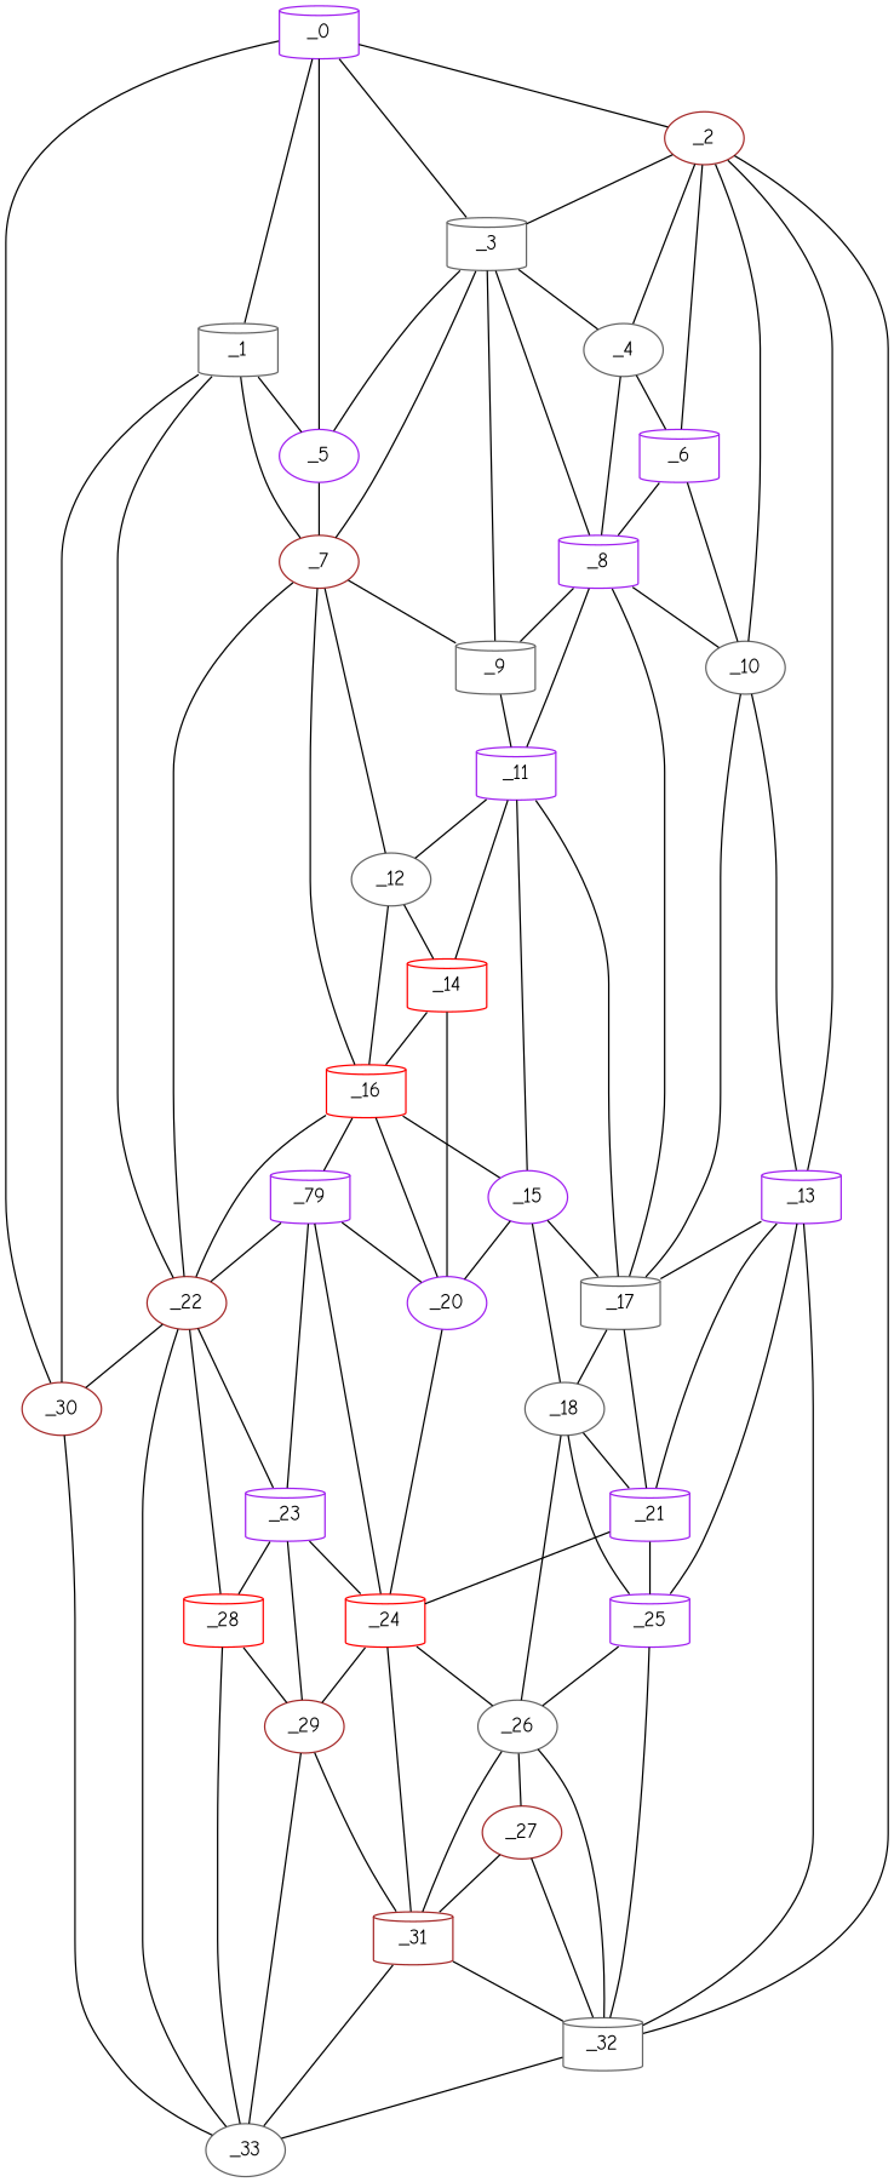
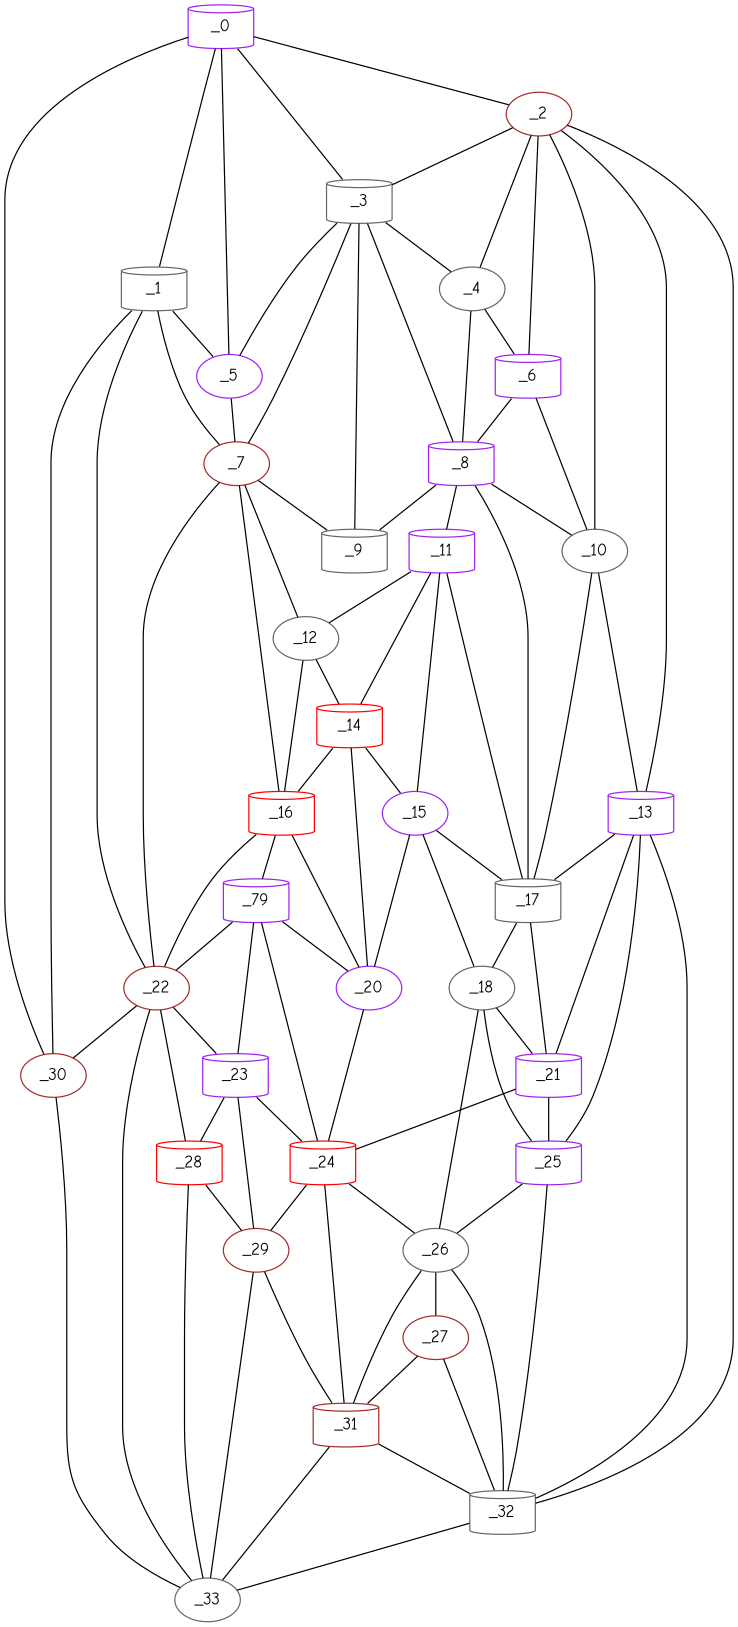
  graph {
    fontname="Comic Neue"
    node [color=purple fontname="Comic Neue" shape=cylinder x=76 y=109]
    edge [fontname="Comic Neue" valence=2]
    _0 [x=14 y=12]
    _1 [color=gray40 x=22 y=21]
    _2 [color=brown shape=ellipse x=29 y=125]
    _3 [color=gray40 x=33 y=73]
    _5 [shape=ellipse x=34 y=62]
    _30 [color=brown shape=ellipse x=108 y=3]
    _7 [color=brown shape=ellipse x=43 y=61]
    _22 [color=brown shape=ellipse x=85 y=59]
    _4 [color=gray40 shape=ellipse x=33 y=113]
    _6 [x=39 y=115]
    _10 [color=gray40 shape=ellipse x=50 y=114]
    _13 [x=61 y=113]
    _32 [color=gray40 x=110 y=116]
    _8 [x=47 y=83]
    _9 [color=gray40 x=49 y=76]
    _33 [color=gray40 shape=ellipse x=117 y=11]
    _12 [color=gray40 shape=ellipse x=60 y=75]
    _16 [color=red x=67 y=74]
    _23 [x=86 y=72]
    _28 [color=red x=105 y=60]
    _17 [color=gray40 x=67 y=97]
    _21
    _25 [x=87 y=110]
    _11 [x=52 y=82]
    _14 [color=red x=64 y=81]
    _20 [shape=ellipse y=80]
    n27 [label=_79 y=73]
    _24 [color=red x=86 y=79]
    _29 [color=brown shape=ellipse x=107 y=79]
    _18 [color=gray40 shape=ellipse x=73 y=98]
    _26 [color=gray40 shape=ellipse x=93]
    _15 [shape=ellipse x=66 y=88]
    _31 [color=brown x=108 y=91]
    _27 [color=brown shape=ellipse x=98]
    _0 -- _1 [valence=1]
    _0 -- _2 [valence=1]
    _0 -- _3 [valence=1]
    _0 -- _5
    _0 -- _30 [valence=1]
    _1 -- _5
    _1 -- _30
    _1 -- _7
    _1 -- _22
    _2 -- _3
    _2 -- _4 [valence=1]
    _2 -- _6
    _2 -- _10 [valence=1]
    _2 -- _13 [valence=1]
    _2 -- _32 [valence=1]
    _3 -- _5
    _3 -- _7
    _3 -- _4
    _3 -- _8 [valence=1]
    _3 -- _9 [valence=1]
    _5 -- _7
    _30 -- _33 [valence=1]
    _7 -- _22
    _7 -- _9
    _7 -- _12
    _7 -- _16 [valence=1]
    _22 -- _30 [valence=1]
    _22 -- _33
    _22 -- _23 [valence=1]
    _22 -- _28
    _4 -- _6 [valence=1]
    _4 -- _8
    _6 -- _10
    _6 -- _8 [valence=1]
    _10 -- _13
    _10 -- _17
    _13 -- _32
    _13 -- _17 [valence=1]
    _13 -- _21
    _13 -- _25
    _32 -- _33 [valence=1]
    _8 -- _10
    _8 -- _9
    _8 -- _17 [valence=1]
    _8 -- _11
-   _9 -- _11
    _12 -- _16
    _12 -- _14
    _16 -- _22
    _16 -- _20 [valence=1]
    _16 -- n27 [valence=1]
    _23 -- _28
    _23 -- _24
    _23 -- _29
    _28 -- _33
    _28 -- _29
    _17 -- _21
    _17 -- _18
    _21 -- _25 [valence=1]
    _21 -- _24
    _25 -- _32 [valence=1]
    _25 -- _26 [valence=1]
    _11 -- _12 [valence=1]
    _11 -- _17
    _11 -- _14
    _11 -- _15 [valence=1]
    _14 -- _16 [valence=1]
    _14 -- _20
-   _16 -- _15
+   _14 -- _15
    _20 -- _24
    n27 -- _22
    n27 -- _23
    n27 -- _20
    n27 -- _24
    _24 -- _29
    _24 -- _26 [valence=1]
    _24 -- _31
    _29 -- _33 [valence=1]
    _29 -- _31
    _18 -- _21 [valence=1]
    _18 -- _25
    _18 -- _26
    _26 -- _32
    _26 -- _31
    _26 -- _27
    _15 -- _17 [valence=1]
    _15 -- _20 [valence=1]
    _15 -- _18
    _31 -- _32 [valence=1]
    _31 -- _33
    _27 -- _32
    _27 -- _31 [valence=1]
  }
